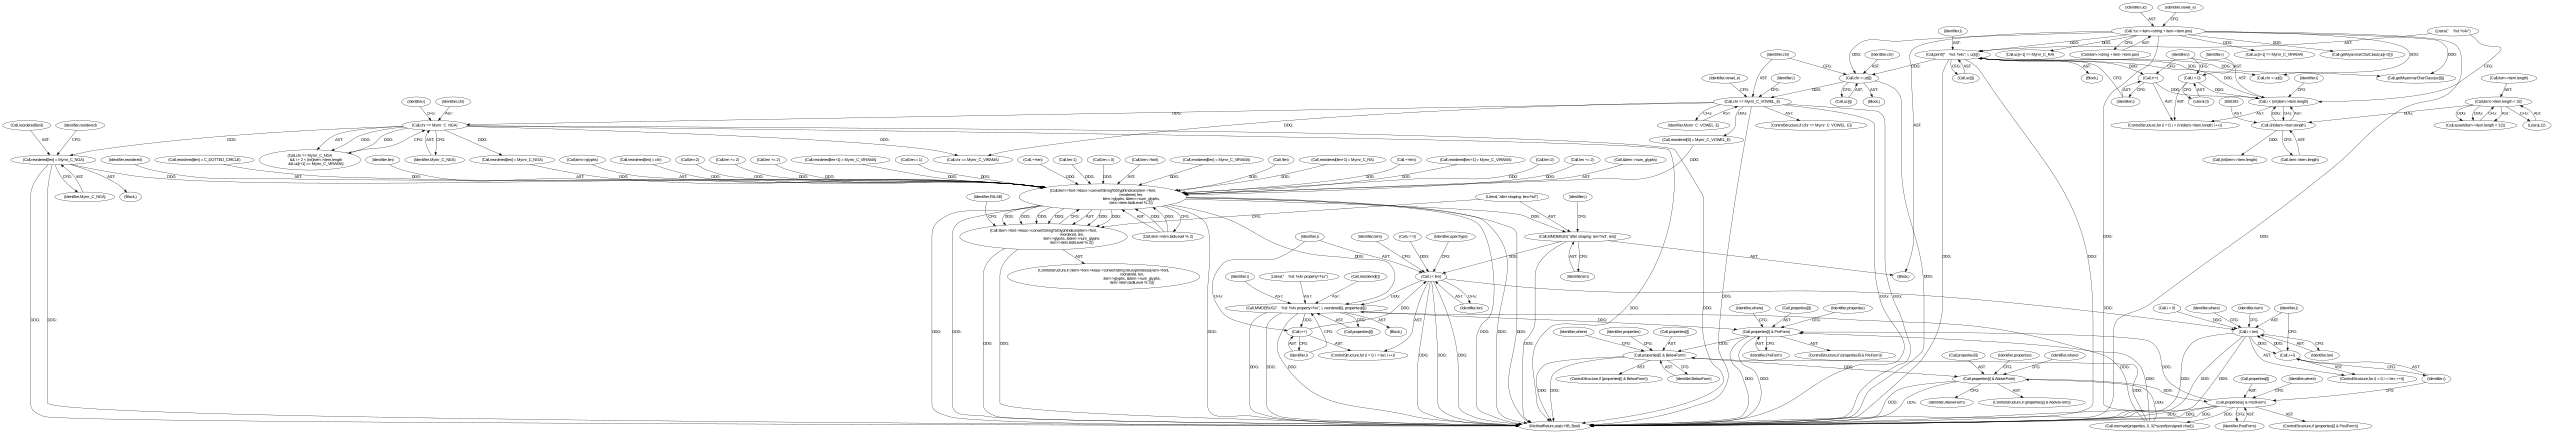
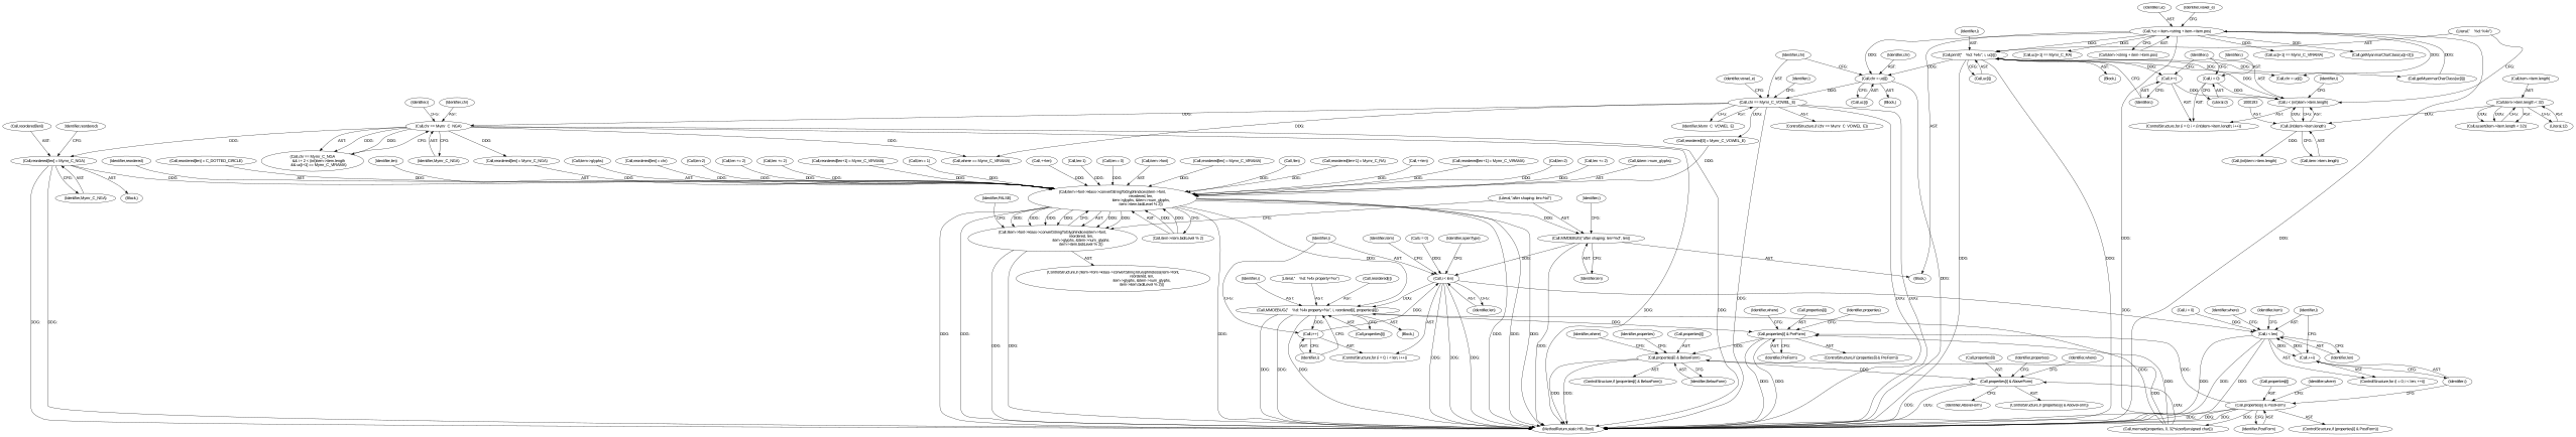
  digraph {
    fontname="Liberation Sans"
    node [fontname="Liberation Sans"]
    edge [fontname="Liberation Sans"]
    n1 [label="(Call,reordered[len] = Mymr_C_NGA)"]
    n2 [label="(Call,item->font->klass->convertStringToGlyphIndices(item->font,\n                                                        reordered, len,\n                                                        item->glyphs, &item->num_glyphs,\n                                                        item->item.bidiLevel % 2))"]
    n3 [label="(Identifier,Mymr_C_NGA)"]
    n4 [label="(Block,)"]
    n5 [label="(MethodReturn,static HB_Bool)"]
    n6 [label="(Call,!item->font->klass->convertStringToGlyphIndices(item->font,\n                                                        reordered, len,\n                                                        item->glyphs, &item->num_glyphs,\n                                                        item->item.bidiLevel % 2))"]
    n7 [label="(Call,MMDEBUG(\"after shaping: len=%d\", len))"]
    n8 [label="(Call,MMDEBUG(\"    %d: %4x property=%x\", i, reordered[i], properties[i]))"]
    n9 [label="(Call,item->item.bidiLevel % 2)"]
    n10 [label="(Call,chr == Mymr_C_NGA)"]
    n11 [label="(Call,reordered[len] = Mymr_C_NGA)"]
    n12 [label="(Call,chr == Mymr_C_NGA\n            && i + 2 < (int)item->item.length\n            && uc[i+1] == Mymr_C_VIRAMA)"]
    n13 [label="(Identifier,Mymr_C_NGA)"]
-   n14 [label="(Call,chr == Mymr_C_VIRAMA)"]
+   n14 [label="(Call,where == Mymr_C_VIRAMA)"]
    n15 [label="(Call,chr == Mymr_C_VOWEL_E)"]
    n16 [label="(Identifier,Mymr_C_VOWEL_E)"]
    n17 [label="(ControlStructure,if (chr == Mymr_C_VOWEL_E))"]
    n18 [label="(Call,reordered[0] = Mymr_C_VOWEL_E)"]
    n19 [label="(Call,chr = uc[i])"]
    n20 [label="(Call,uc[i])"]
    n21 [label="(Block,)"]
    n22 [label="(Call,*uc = item->string + item->item.pos)"]
    n23 [label="(Call,printf(\"    %d: %4x\", i, uc[i]))"]
    n24 [label="(Call,uc[i+1] == Mymr_C_RA)"]
    n25 [label="(Call,item->string + item->item.pos)"]
    n26 [label="(Call,uc[i+1] == Mymr_C_VIRAMA)"]
    n27 [label="(Call,chr = uc[i])"]
    n28 [label="(Block,)"]
    n29 [label="(Call,getMyanmarCharClass(uc[i]))"]
    n30 [label="(Call,getMyanmarCharClass(uc[i+2]))"]
    n31 [label="(Call,i++)"]
    n32 [label="(Block,)"]
    n33 [label="(Call,uc[i])"]
    n34 [label="(Call,i < (int)item->item.length)"]
    n35 [label="(ControlStructure,for (i = 0; i < (int)item->item.length; i++))"]
    n36 [label="(Identifier,i)"]
    n37 [label="(Call,(int)item->item.length)"]
    n38 [label="(Call,item->item.length)"]
    n39 [label="(Call,(int)item->item.length)"]
    n40 [label="(Call,i = 0)"]
    n41 [label="(Literal,0)"]
    n42 [label="(Call,item->item.length < 32)"]
    n43 [label="(Call,assert(item->item.length < 32))"]
    n44 [label="(Literal,12)"]
    n45 [label="(ControlStructure,if (!item->font->klass->convertStringToGlyphIndices(item->font,\n                                                        reordered, len,\n                                                        item->glyphs, &item->num_glyphs,\n                                                        item->item.bidiLevel % 2)))"]
    n46 [label="(Call,i < len)"]
    n47 [label="(Identifier,len)"]
    n48 [label="(Call,i++)"]
    n49 [label="(Call,properties[i] & PreForm)"]
    n50 [label="(Call,properties[i])"]
    n51 [label="(Block,)"]
    n52 [label="(Call,i < len)"]
    n53 [label="(ControlStructure,for (i = 0; i < len; i++))"]
    n54 [label="(Identifier,len)"]
    n55 [label="(Call,++i)"]
    n56 [label="(Identifier,len)"]
    n57 [label="(ControlStructure,for (i = 0; i < len; ++i))"]
    n58 [label="(Identifier,i)"]
    n59 [label="(Call,properties[i] & BelowForm)"]
    n60 [label="(ControlStructure,if (properties[i] & PreForm))"]
    n61 [label="(Identifier,PreForm)"]
    n62 [label="(Call,properties[i] & AboveForm)"]
    n63 [label="(Identifier,BelowForm)"]
    n64 [label="(ControlStructure,if (properties[i] & BelowForm))"]
    n65 [label="(Call,properties[i] & PostForm)"]
    n66 [label="(Identifier,AboveForm)"]
    n67 [label="(ControlStructure,if (properties[i] & AboveForm))"]
    n68 [label="(Identifier,PostForm)"]
    n69 [label="(ControlStructure,if (properties[i] & PostForm))"]
    n70 [label="(Call,memset(properties, 0, 32*sizeof(unsigned char)))"]
    n71 [label="(Identifier,i)"]
    n72 [label="(Identifier,chr)"]
    n73 [label="(Call,&item->num_glyphs)"]
    n74 [label="(Identifier,vowel_e)"]
    n75 [label="(Identifier,i)"]
    n76 [label="(Identifier,reordered)"]
    n77 [label="(Call,reordered[len] = C_DOTTED_CIRCLE)"]
    n78 [label="(Identifier,i)"]
    n79 [label="(Identifier,i)"]
    n80 [label="(Identifier,len)"]
    n81 [label="(Identifier,where)"]
    n82 [label="(Call,item->glyphs)"]
    n83 [label="(Identifier,uc)"]
    n84 [label="(Identifier,i)"]
    n85 [label="(Call,reordered[len])"]
    n86 [label="(Identifier,vowel_e)"]
    n87 [label="(Identifier,properties)"]
    n88 [label="(Identifier,where)"]
    n89 [label="(Call,reordered[len] = chr)"]
    n90 [label="(Literal,\"    %d: %4x property=%x\")"]
    n91 [label="(Identifier,where)"]
    n92 [label="(Identifier,i)"]
    n93 [label="(Call,properties[i])"]
    n94 [label="(Call,len-2)"]
    n95 [label="(Call,properties[i])"]
    n96 [label="(Call,item->item.length)"]
    n97 [label="(Identifier,reordered)"]
    n98 [label="(Call,len += 2)"]
    n99 [label="(Call,len += 2)"]
    n100 [label="(Call,reordered[len+1] = Mymr_C_VIRAMA)"]
    n101 [label="(Identifier,item)"]
    n102 [label="(Call,len = 1)"]
    n103 [label="(Identifier,chr)"]
    n104 [label="(Identifier,i)"]
    n105 [label="(Identifier,where)"]
    n106 [label="(Identifier,chr)"]
    n107 [label="(Literal,\"    %d: %4x\")"]
    n108 [label="(Literal,\"after shaping: len=%d\")"]
    n109 [label="(Call,i = 0)"]
    n110 [label="(Call,++len)"]
    n111 [label="(Identifier,properties)"]
    n112 [label="(Identifier,FALSE)"]
    n113 [label="(Identifier,i)"]
    n114 [label="(Call,len-1)"]
    n115 [label="(Call,reordered[i])"]
    n116 [label="(Call,properties[i])"]
    n117 [label="(Identifier,item)"]
    n118 [label="(Call,len = 0)"]
    n119 [label="(Call,properties[i])"]
    n120 [label="(Identifier,i)"]
    n121 [label="(Identifier,openType)"]
    n122 [label="(Call,item->font)"]
    n123 [label="(Call,reordered[len] = Mymr_C_VIRAMA)"]
    n124 [label="(Call,!len)"]
    n125 [label="(Identifier,i)"]
    n126 [label="(Call,reordered[len+1] = Mymr_C_RA)"]
    n127 [label="(Call,++len)"]
    n128 [label="(Identifier,properties)"]
    n129 [label="(Identifier,i)"]
    n130 [label="(Identifier,where)"]
    n131 [label="(Call,reordered[len+1] = Mymr_C_VIRAMA)"]
    n132 [label="(Call,i = 0)"]
    n133 [label="(Call,len-2)"]
    n134 [label="(Call,len += 2)"]
    1000193
    n1 -> n2 [label="DDG: "]
    n1 -> n3 [label="CFG: "]
    n1 -> n4 [label="AST: "]
    n1 -> n5 [label="DDG: "]
    n1 -> n5 [label="DDG: "]
    n2 -> n5 [label="DDG: "]
    n2 -> n5 [label="DDG: "]
    n2 -> n5 [label="DDG: "]
    n2 -> n5 [label="DDG: "]
    n2 -> n5 [label="DDG: "]
    n2 -> n5 [label="DDG: "]
    n2 -> n6 [label="AST: "]
    n2 -> n6 [label="DDG: "]
    n2 -> n6 [label="DDG: "]
    n2 -> n6 [label="DDG: "]
    n2 -> n6 [label="DDG: "]
    n2 -> n6 [label="DDG: "]
    n2 -> n6 [label="DDG: "]
    n2 -> n7 [label="DDG: "]
    n2 -> n8 [label="DDG: "]
    n2 -> n9 [label="CFG: "]
    n3 -> n1 [label="AST: "]
    n6 -> n2 [label="CFG: "]
    n6 -> n5 [label="DDG: "]
    n6 -> n5 [label="DDG: "]
    n6 -> n45 [label="AST: "]
    n7 -> n5 [label="DDG: "]
    n7 -> n28 [label="AST: "]
    n7 -> n46 [label="DDG: "]
    n7 -> n47 [label="CFG: "]
    n8 -> n5 [label="DDG: "]
    n8 -> n5 [label="DDG: "]
    n8 -> n5 [label="DDG: "]
    n8 -> n48 [label="DDG: "]
    n8 -> n49 [label="DDG: "]
    n8 -> n50 [label="CFG: "]
    n8 -> n51 [label="AST: "]
    n9 -> n2 [label="AST: "]
    n9 -> n2 [label="DDG: "]
    n9 -> n2 [label="DDG: "]
    n10 -> n1 [label="DDG: "]
    n10 -> n5 [label="DDG: "]
    n10 -> n5 [label="DDG: "]
    n10 -> n11 [label="DDG: "]
    n10 -> n12 [label="AST: "]
    n10 -> n12 [label="DDG: "]
    n10 -> n12 [label="DDG: "]
    n10 -> n13 [label="CFG: "]
    n10 -> n14 [label="DDG: "]
    n11 -> n2 [label="DDG: "]
    n12 -> n10 [label="CFG: "]
    n13 -> n10 [label="AST: "]
    n15 -> n5 [label="DDG: "]
    n15 -> n5 [label="DDG: "]
    n15 -> n5 [label="DDG: "]
    n15 -> n10 [label="DDG: "]
    n15 -> n14 [label="DDG: "]
    n15 -> n16 [label="CFG: "]
    n15 -> n17 [label="AST: "]
    n15 -> n18 [label="DDG: "]
    n16 -> n15 [label="AST: "]
    n18 -> n2 [label="DDG: "]
    n19 -> n5 [label="DDG: "]
    n19 -> n15 [label="DDG: "]
    n19 -> n20 [label="CFG: "]
    n19 -> n21 [label="AST: "]
    n20 -> n19 [label="AST: "]
    n22 -> n5 [label="DDG: "]
    n22 -> n5 [label="DDG: "]
    n22 -> n19 [label="DDG: "]
    n22 -> n23 [label="DDG: "]
    n22 -> n24 [label="DDG: "]
    n22 -> n25 [label="CFG: "]
    n22 -> n26 [label="DDG: "]
    n22 -> n27 [label="DDG: "]
    n22 -> n28 [label="AST: "]
-   n22 -> n29 [label="DDG: "]
+   n29 -> n22 [label="DDG: "]
    n22 -> n30 [label="DDG: "]
    n23 -> n5 [label="DDG: "]
    n23 -> n5 [label="DDG: "]
    n23 -> n19 [label="DDG: "]
    n23 -> n27 [label="DDG: "]
    n23 -> n29 [label="DDG: "]
    n23 -> n31 [label="DDG: "]
    n23 -> n32 [label="AST: "]
    n23 -> n33 [label="CFG: "]
    n25 -> n22 [label="AST: "]
    n31 -> n34 [label="DDG: "]
    n31 -> n35 [label="AST: "]
    n31 -> n36 [label="CFG: "]
    n33 -> n23 [label="AST: "]
    n34 -> n23 [label="DDG: "]
    n34 -> n35 [label="AST: "]
    n34 -> n37 [label="CFG: "]
    n36 -> n23 [label="CFG: "]
    n36 -> n31 [label="AST: "]
    n37 -> n34 [label="AST: "]
    n37 -> n34 [label="DDG: "]
    n37 -> n38 [label="CFG: "]
    n37 -> n39 [label="DDG: "]
    n38 -> n37 [label="AST: "]
    n40 -> n34 [label="DDG: "]
    n40 -> n35 [label="AST: "]
    n40 -> n41 [label="CFG: "]
    n41 -> n40 [label="AST: "]
    n42 -> n37 [label="DDG: "]
    n42 -> n43 [label="AST: "]
    n42 -> n43 [label="DDG: "]
    n42 -> n43 [label="DDG: "]
    n42 -> n44 [label="CFG: "]
    n43 -> n42 [label="CFG: "]
    n44 -> n42 [label="AST: "]
    n46 -> n5 [label="DDG: "]
    n46 -> n5 [label="DDG: "]
    n46 -> n5 [label="DDG: "]
    n46 -> n8 [label="DDG: "]
    n46 -> n52 [label="DDG: "]
    n46 -> n53 [label="AST: "]
    n46 -> n54 [label="CFG: "]
    n47 -> n7 [label="AST: "]
    n48 -> n46 [label="DDG: "]
    n48 -> n53 [label="AST: "]
    n48 -> n58 [label="CFG: "]
    n49 -> n5 [label="DDG: "]
    n49 -> n5 [label="DDG: "]
    n49 -> n59 [label="DDG: "]
    n49 -> n60 [label="AST: "]
    n49 -> n61 [label="CFG: "]
    n50 -> n8 [label="AST: "]
    n52 -> n5 [label="DDG: "]
    n52 -> n5 [label="DDG: "]
    n52 -> n5 [label="DDG: "]
    n52 -> n55 [label="DDG: "]
    n52 -> n56 [label="CFG: "]
    n52 -> n57 [label="AST: "]
    n54 -> n46 [label="AST: "]
    n55 -> n52 [label="DDG: "]
    n55 -> n57 [label="AST: "]
    n55 -> n71 [label="CFG: "]
    n56 -> n52 [label="AST: "]
    n58 -> n8 [label="CFG: "]
    n58 -> n48 [label="AST: "]
    n59 -> n5 [label="DDG: "]
    n59 -> n5 [label="DDG: "]
    n59 -> n62 [label="DDG: "]
    n59 -> n63 [label="CFG: "]
    n59 -> n64 [label="AST: "]
    n61 -> n49 [label="AST: "]
    n62 -> n5 [label="DDG: "]
    n62 -> n5 [label="DDG: "]
-   n62 -> n65 [label="DDG: "]
    n62 -> n66 [label="CFG: "]
    n62 -> n67 [label="AST: "]
    n63 -> n59 [label="AST: "]
    n65 -> n5 [label="DDG: "]
    n65 -> n5 [label="DDG: "]
    n65 -> n5 [label="DDG: "]
    n65 -> n49 [label="DDG: "]
    n65 -> n68 [label="CFG: "]
    n65 -> n69 [label="AST: "]
    n65 -> n70 [label="DDG: "]
    n68 -> n65 [label="AST: "]
    n70 -> n8 [label="DDG: "]
    n70 -> n49 [label="DDG: "]
    n70 -> n59 [label="DDG: "]
    n70 -> n62 [label="DDG: "]
    n71 -> n55 [label="AST: "]
    n71 -> n65 [label="CFG: "]
    n72 -> n19 [label="AST: "]
    n73 -> n2 [label="AST: "]
    n74 -> n15 [label="CFG: "]
    n75 -> n10 [label="CFG: "]
    n76 -> n2 [label="AST: "]
    n77 -> n2 [label="DDG: "]
    n78 -> n52 [label="AST: "]
    n78 -> n55 [label="CFG: "]
    n79 -> n8 [label="AST: "]
    n80 -> n2 [label="AST: "]
    n81 -> n62 [label="CFG: "]
    n82 -> n2 [label="AST: "]
    n83 -> n22 [label="AST: "]
    n84 -> n15 [label="CFG: "]
    n85 -> n1 [label="AST: "]
    n86 -> n22 [label="CFG: "]
    n87 -> n49 [label="CFG: "]
    n88 -> n59 [label="CFG: "]
    n89 -> n2 [label="DDG: "]
    n90 -> n8 [label="AST: "]
    n91 -> n52 [label="CFG: "]
    n92 -> n7 [label="CFG: "]
    n93 -> n65 [label="AST: "]
    n94 -> n2 [label="DDG: "]
    n95 -> n62 [label="AST: "]
    n96 -> n42 [label="AST: "]
    n97 -> n1 [label="CFG: "]
    n98 -> n2 [label="DDG: "]
    n99 -> n2 [label="DDG: "]
    n100 -> n2 [label="DDG: "]
    n101 -> n46 [label="CFG: "]
    n102 -> n2 [label="DDG: "]
    n103 -> n15 [label="AST: "]
    n103 -> n19 [label="CFG: "]
    n104 -> n34 [label="CFG: "]
    n105 -> n49 [label="CFG: "]
    n106 -> n10 [label="AST: "]
    n107 -> n23 [label="AST: "]
    n107 -> n34 [label="CFG: "]
    n108 -> n6 [label="CFG: "]
    n108 -> n7 [label="AST: "]
    n109 -> n46 [label="DDG: "]
    n110 -> n2 [label="DDG: "]
    n111 -> n59 [label="CFG: "]
    n112 -> n6 [label="CFG: "]
    n113 -> n31 [label="CFG: "]
    n113 -> n34 [label="AST: "]
    n113 -> n40 [label="CFG: "]
    n114 -> n2 [label="DDG: "]
    n115 -> n8 [label="AST: "]
    n116 -> n59 [label="AST: "]
    n117 -> n52 [label="CFG: "]
    n118 -> n2 [label="DDG: "]
    n119 -> n49 [label="AST: "]
    n120 -> n23 [label="AST: "]
    n121 -> n46 [label="CFG: "]
    n122 -> n2 [label="AST: "]
    n123 -> n2 [label="DDG: "]
    n124 -> n2 [label="DDG: "]
    n125 -> n46 [label="AST: "]
    n125 -> n48 [label="CFG: "]
    n126 -> n2 [label="DDG: "]
    n127 -> n2 [label="DDG: "]
    n128 -> n62 [label="CFG: "]
    n129 -> n40 [label="AST: "]
    n130 -> n65 [label="CFG: "]
    n131 -> n2 [label="DDG: "]
    n132 -> n52 [label="DDG: "]
    n133 -> n2 [label="DDG: "]
    n134 -> n2 [label="DDG: "]
    1000193 -> n37 [label="AST: "]
  }
